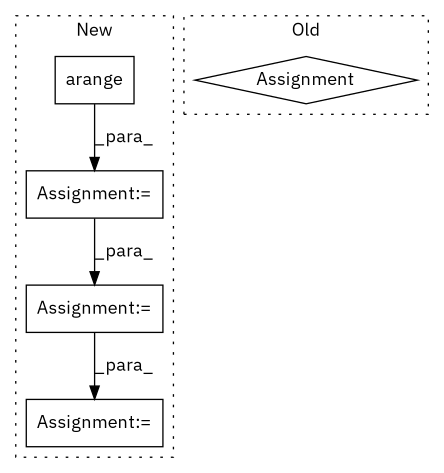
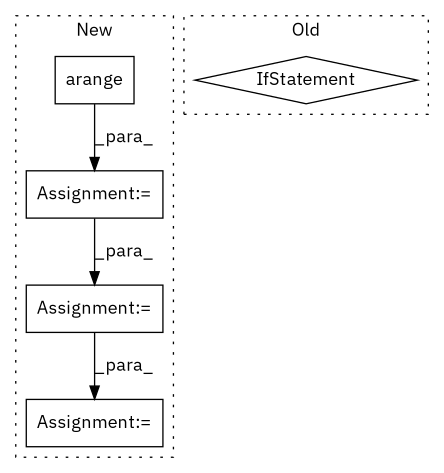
  digraph {
    fontname="IBM Plex Sans"
    node [a=7 shape=box fontname="IBM Plex Sans"]
    edge [fontname="IBM Plex Sans"]
    n1 [a=32 l="7,1" label=arange s="6394,6418"]
    n2 [l=1 label="Assignment:=" s=6506]
    n3 [l=58 label="Assignment:=" s=6370]
    n4 [l=12 label="Assignment:=" s=6230]
-   n5 [a=25 l=67 label=Assignment s=6544 shape=diamond]
+   n5 [a=25 l=67 label=IfStatement s=6544 shape=diamond]
    subgraph cluster_1 {
      label=New
      style=dotted
      n1
      n2
      n3
      n4
    }
    subgraph cluster_2 {
      label=Old
      style=dotted
      n5
    }
    n1 -> n3 [label=_para_]
    n3 -> n4 [label=_para_]
    n4 -> n2 [label=_para_]
  }
